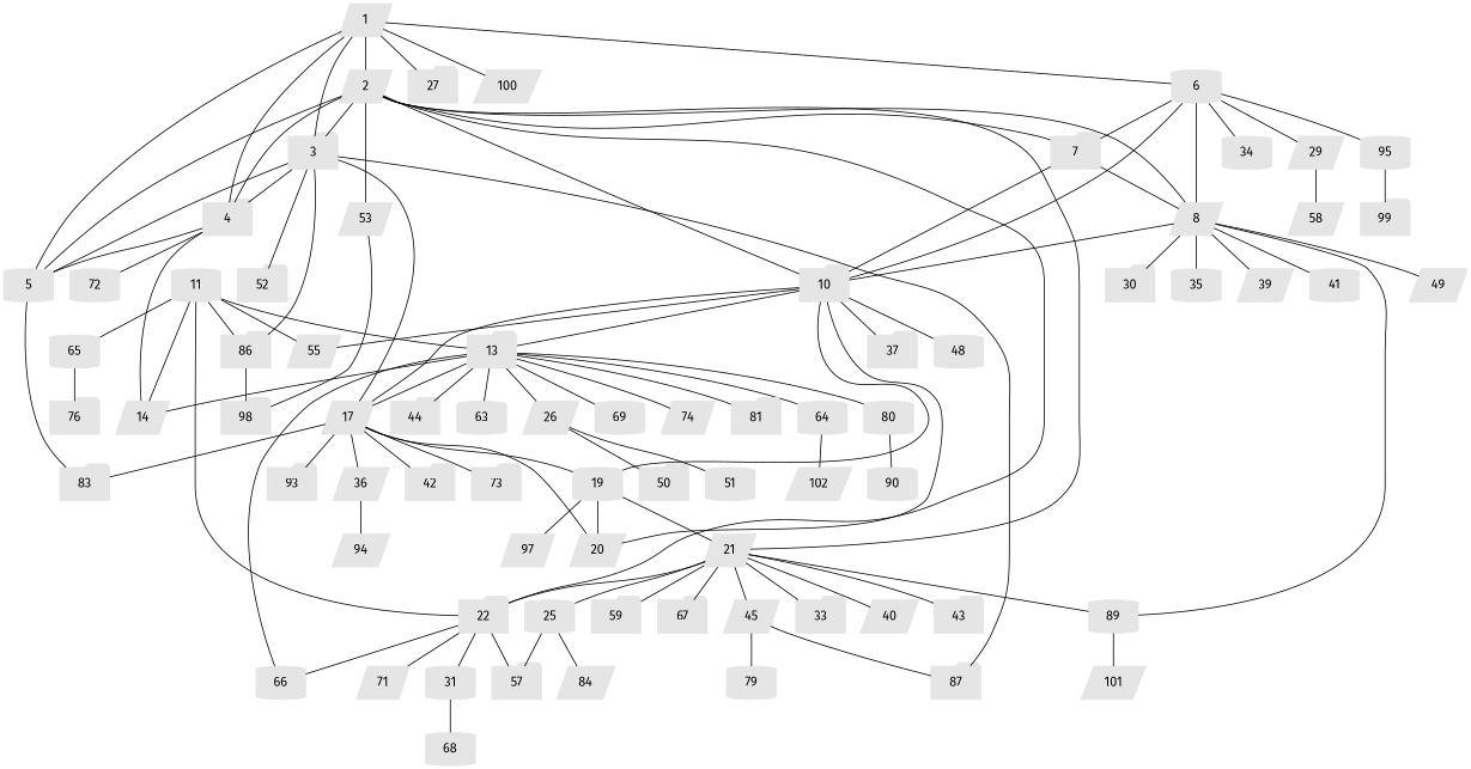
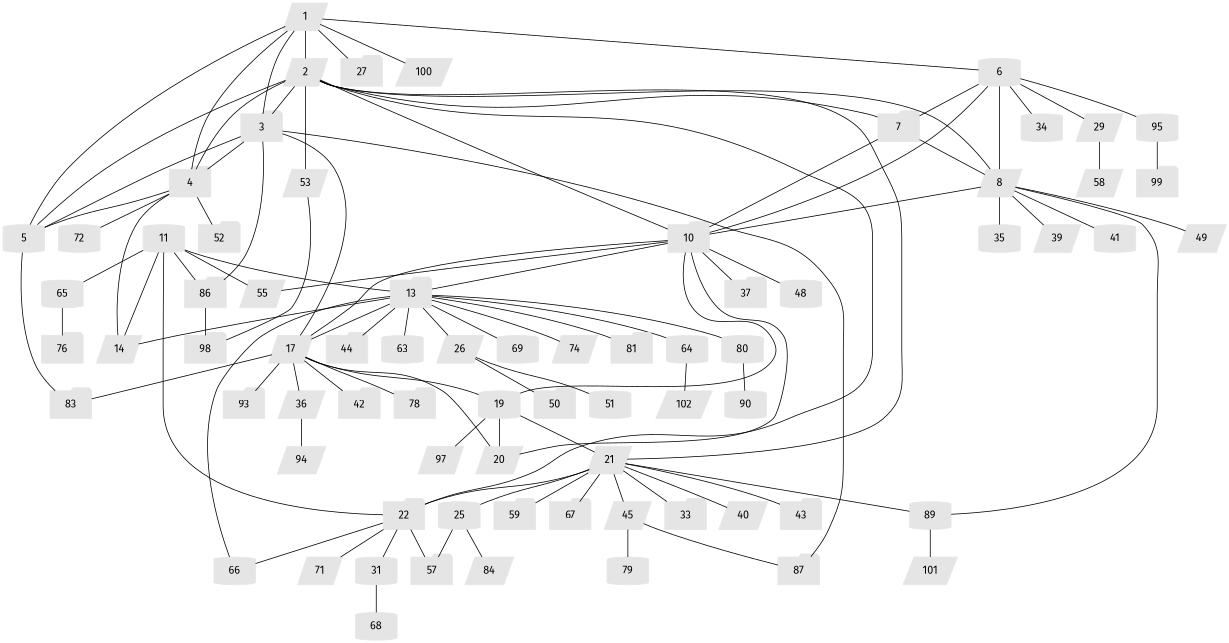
  graph {
    fontname="Fira Sans"
    node [color=gray90 fontname="Fira Sans" shape=folder style=filled]
    edge [fontname="Fira Sans"]
    1 [shape=parallelogram super="+73"]
    2 [shape=parallelogram super="+9"]
    3 [super="+82"]
    4 [super="+92"]
    5 [shape=cylinder super="+38"]
    27
    100 [shape=parallelogram]
    6 [shape=cylinder super="+70"]
    7
    8 [shape=parallelogram super="+60"]
    10 [super="+16"]
    21 [shape=parallelogram super="+23"]
    22 [super="+24"]
    53 [shape=parallelogram super="+54"]
    17 [shape=parallelogram super="+18"]
    52
    86 [super="+96"]
    87
    14 [shape=parallelogram super="+61"]
    72 [shape=cylinder]
    83
    29 [shape=parallelogram super="+88"]
    34 [shape=cylinder]
    95 [shape=cylinder]
-   30 [super="+56"]
    35 [shape=cylinder]
    39 [shape=parallelogram]
    41 [shape=cylinder]
    49 [shape=parallelogram]
    89 [shape=cylinder]
    13 [super="+15"]
    19 [shape=cylinder super="+32"]
    20 [shape=parallelogram super="+75"]
    37
    n35 [label=48 shape=cylinder]
    55 [shape=parallelogram]
    25 [shape=cylinder super="+28"]
    33
    40 [shape=parallelogram]
    43
    45 [shape=parallelogram super="+48"]
    59
    67
    66 [shape=cylinder]
    31 [shape=cylinder super="+85"]
    71 [shape=parallelogram]
    57
    98
    36 [shape=parallelogram]
    42 [super="+63"]
-   78 [label=73]
+   78
    93
    58 [shape=parallelogram]
    99
    101 [shape=parallelogram]
    26 [shape=parallelogram]
    44 [super="+77"]
    n58 [label=63 shape=cylinder]
    64 [shape=cylinder]
    69 [shape=cylinder]
    74 [shape=parallelogram]
    80 [shape=cylinder]
    81
    97 [shape=parallelogram]
    11 [shape=cylinder super="+12"]
    65 [shape=cylinder]
    76 [super="+91"]
    50
    51 [shape=cylinder]
    102 [shape=parallelogram]
    90 [shape=cylinder]
    94 [shape=parallelogram]
    84 [shape=parallelogram]
    79 [shape=cylinder]
    68 [shape=cylinder]
    1 -- 2
    1 -- 3
    1 -- 4
    1 -- 5
    1 -- 27
    1 -- 100
    1 -- 6
    2 -- 3
    2 -- 4
    2 -- 5
    2 -- 7
    2 -- 8
    2 -- 10
    2 -- 21
    2 -- 22
    2 -- 53
    3 -- 4
    3 -- 5
    3 -- 17
-   3 -- 52
+   4 -- 52
    3 -- 86
    3 -- 87
    4 -- 5
    4 -- 14
    4 -- 72
    5 -- 83
    6 -- 7
    6 -- 8
    6 -- 10
    6 -- 29
    6 -- 34
    6 -- 95
    7 -- 8
    7 -- 10
    8 -- 10
-   8 -- 30
    8 -- 35
    8 -- 39
    8 -- 41
    8 -- 49
    8 -- 89
    10 -- 17 [weight=2]
    10 -- 13
    10 -- 19
    10 -- 20
    10 -- 37
    10 -- n35
    10 -- 55
    21 -- 22 [weight=4]
    21 -- 89
    21 -- 25 [weight=2]
    21 -- 33
    21 -- 40
    21 -- 43
    21 -- 45
    21 -- 59
    21 -- 67
    22 -- 66
    22 -- 31
    22 -- 71
    22 -- 57 [weight=2]
    53 -- 98
    17 -- 83
    17 -- 19 [weight=2]
    17 -- 20 [weight=2]
    17 -- 36
    17 -- 42
    17 -- 78
    17 -- 93
    86 -- 98
    29 -- 58
    95 -- 99
    89 -- 101
    13 -- 17
    13 -- 14 [weight=2]
    13 -- 66
    13 -- 26
    13 -- 44
    13 -- n58
    13 -- 64
    13 -- 69
    13 -- 74
    13 -- 80
    13 -- 81
    19 -- 21
    19 -- 20
    19 -- 97
    25 -- 57
    25 -- 84
    45 -- 87
    45 -- 79
    31 -- 68
    36 -- 94
    26 -- 50
    26 -- 51
    64 -- 102
    80 -- 90
    11 -- 22
    11 -- 86
    11 -- 14 [weight=2]
    11 -- 13 [weight=4]
    11 -- 55
    11 -- 65
    65 -- 76
  }
